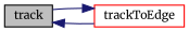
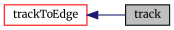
  digraph {
    rankdir=LR
    fontname=Merriweather
    node [fontname=Merriweather fontsize=10 shape=record]
    edge [color=midnightblue dir=back fontname=Merriweather fontsize=10 labelfontname=Helvetica labelfontsize=10 style=solid]
    n1 [color=black fillcolor=grey75 fontcolor=black height=0.2 label=track style=filled width=0.4]
    n2 [color=red height=0.2 label=trackToEdge width=0.4]
-   n1 -> n2
    n2 -> n1
  }
